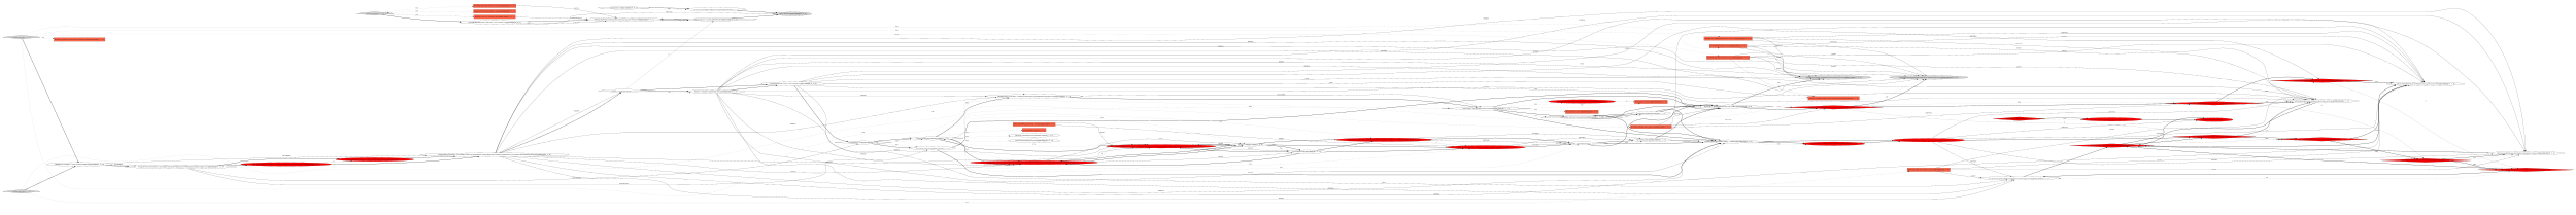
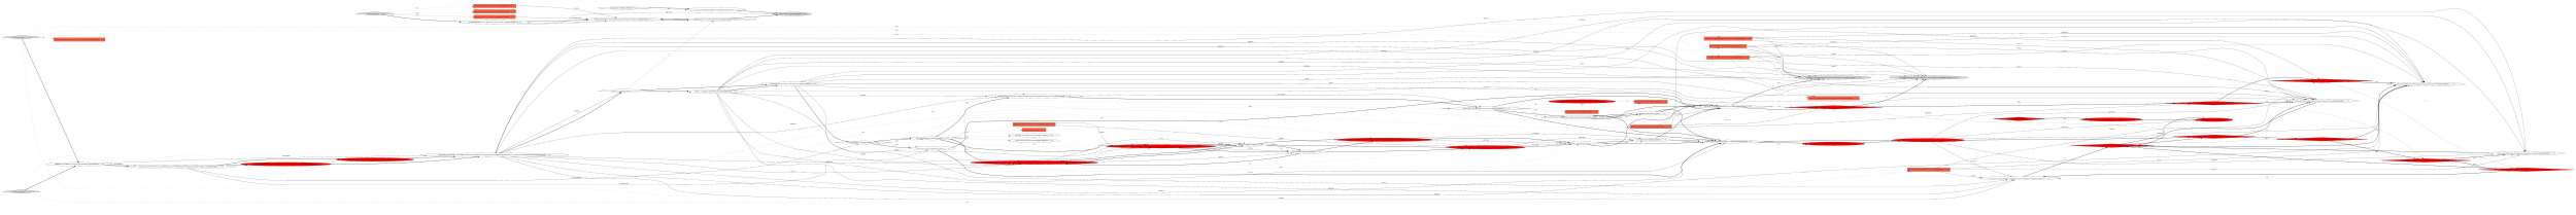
  digraph {
    fontname=Nunito
    rankdir=LR
    node [fillcolor=white fontname=Nunito shape=ellipse style=filled]
    edge [fontname=Nunito style=bold]
    n1 [label="List<DBSObjectReference> references = new ArrayList<>()@@@3@@@['0', '0', '1']"]
    n2 [label="findObjectsByMask(executionContext,session,type,params,references)@@@6@@@['0', '0', '1']"]
    n3 [fillcolor=lightgray label="return references@@@15@@@['0', '0', '1']"]
    n4 [label="references.size() >= params.getMaxResults()@@@7@@@['0', '0', '1']" shape=diamond]
    n5 [label="pgCatalog != null@@@22@@@['1', '1', '0']" shape=diamond]
    n6 [label="nsList.add(pgCatalog)@@@23@@@['1', '1', '0']"]
    n7 [label="executionContext.getDefaultCatalog() != database@@@36@@@['0', '1', '0']" shape=diamond]
    n8 [label="objectType == RelationalObjectType.TYPE_TABLE@@@36@@@['1', '0', '0']" shape=diamond]
    n9 [fillcolor=red label="List<DBSObjectReference> references = new ArrayList<>()@@@39@@@['0', '1', '0']"]
    n10 [fillcolor=red label="executionContext = database.getMetaContext()@@@37@@@['0', '1', '0']"]
    n11 [fillcolor=lightgray label="findTablesByMask(session,database,nsList,params,references)@@@37@@@['1', '0', '0']"]
    n12 [fillcolor=red label="objectType == RelationalObjectType.TYPE_CONSTRAINT@@@39@@@['1', '0', '0']" shape=diamond]
    n13 [label="findTableColumnsByMask(session,database,nsList,params,references)@@@52@@@['0', '1', '0']"]
    n14 [fillcolor=red label="references.size() >= params.getMaxResults()@@@54@@@['0', '1', '0']" shape=diamond]
    n15 [fillcolor=red label="type == RelationalObjectType.TYPE_TABLE@@@42@@@['0', '1', '0']" shape=diamond]
    n16 [fillcolor=red label="return references@@@62@@@['0', '1', '0']"]
    n17 [label="SQLException ex@@@12@@@['0', '0', '1']" shape=diamond]
    n18 [label="throw new DBException(ex,getDataSource())@@@13@@@['0', '0', '1']"]
    n19 [fillcolor=tomato label="@NotNull ObjectsSearchParams params@@@2@@@['1', '0', '0']" shape=box]
    n20 [fillcolor=lightgray label="findConstraintsByMask(session,database,nsList,params,references)@@@40@@@['1', '0', '0']"]
    n21 [label="findTablesByMask(session,database,nsList,params,references)@@@43@@@['1', '1', '0']"]
    n22 [fillcolor=tomato label="@NotNull PostgreExecutionContext executionContext@@@2@@@['0', '1', '0']" shape=box]
    n23 [label="findConstraintsByMask(session,database,nsList,params,references)@@@46@@@['1', '1', '0']"]
    n24 [label="nsList.add(0,ownerSchema)@@@12@@@['1', '1', '0']"]
    n25 [label="DBSObjectFilter schemaFilter = dataSource.getContainer().getObjectFilter(,database,true)@@@27@@@['1', '1', '0']"]
    n26 [label="schemaFilter != null && schemaFilter.isEnabled()@@@28@@@['1', '1', '0']" shape=diamond]
    n27 [fillcolor=tomato label="PostgreSchema schema@@@29@@@['0', '1', '0']" shape=box]
    n28 [fillcolor=red label="database.getSchemas(session.getProgressMonitor())@@@29@@@['1', '0', '0']"]
    n29 [label="schemaFilter.matches(schema.getName())@@@30@@@['1', '1', '0']" shape=diamond]
    n30 [fillcolor=tomato label="PostgreSchema schema@@@29@@@['1', '0', '0']" shape=box]
    n31 [label="PostgreDatabase database = parentObject instanceof PostgreObject? ((PostgreObject)parentObject).getDatabase(): executionContext.getDefaultCatalog()@@@6@@@['1', '1', '0']"]
    n32 [fillcolor=red label="PostgreSchema schema = database.getSchema(session.getProgressMonitor(),PostgreUtils.getRealSchemaName(database,sn))@@@16@@@['1', '0', '0']"]
    n33 [fillcolor=red label="PostgreSchema schema = database.getSchema(monitor,PostgreUtils.getRealSchemaName(database,sn))@@@16@@@['0', '1', '0']"]
    n34 [label="findProceduresByMask(session,database,nsList,params,references)@@@49@@@['0', '1', '0']"]
    n35 [label="database == null@@@7@@@['1', '1', '0']" shape=diamond]
    n36 [label="nsList.add(schema)@@@18@@@['1', '1', '0']"]
    n37 [label="schema != null@@@17@@@['1', '1', '0']" shape=diamond]
    n38 [label="database = dataSource.getDefaultInstance()@@@8@@@['1', '1', '0']"]
    n39 [label="List<PostgreSchema> nsList = new ArrayList<>()@@@10@@@['1', '1', '0']"]
    n40 [label="ownerSchema != null@@@11@@@['1', '1', '0']" shape=diamond]
    n41 [fillcolor=tomato label="String sn@@@15@@@['1', '1', '0']" shape=box]
    n42 [fillcolor=red label="objectType == RelationalObjectType.TYPE_TABLE_COLUMN@@@45@@@['1', '0', '0']" shape=diamond]
    n43 [fillcolor=red label="type == RelationalObjectType.TYPE_TABLE_COLUMN@@@51@@@['0', '1', '0']" shape=diamond]
    n44 [fillcolor=lightgray label="findObjectsByMask['0', '1', '0']" shape=diamond]
    n45 [label="DBSObject parentObject = params.getParentObject()@@@3@@@['1', '1', '0']"]
    n46 [fillcolor=tomato label="@NotNull ObjectsSearchParams params@@@2@@@['0', '1', '0']" shape=box]
    n47 [label="PostgreSchema ownerSchema = parentObject instanceof PostgreSchema? (PostgreSchema)parentObject: null@@@4@@@['1', '1', '0']"]
    n48 [fillcolor=tomato label="@NotNull DBRProgressMonitor monitor@@@2@@@['0', '1', '0']" shape=box]
    n49 [fillcolor=red label="PostgreSchema pgCatalog = database.getCatalogSchema(monitor)@@@21@@@['0', '1', '0']"]
    n50 [label="executionContext.getSearchPath()@@@15@@@['1', '0', '0']"]
    n51 [fillcolor=tomato label="@NotNull List<DBSObjectReference> references@@@2@@@['1', '0', '0']" shape=box]
    n52 [fillcolor=red label="type == RelationalObjectType.TYPE_CONSTRAINT@@@45@@@['0', '1', '0']" shape=diamond]
    n53 [fillcolor=red label="type == RelationalObjectType.TYPE_PROCEDURE@@@48@@@['0', '1', '0']" shape=diamond]
    n54 [fillcolor=red label="PostgreSchema pgCatalog = database.getCatalogSchema(session.getProgressMonitor())@@@21@@@['1', '0', '0']"]
    n55 [fillcolor=red label="PostgreDataSource dataSource = executionContext.getDataSource()@@@5@@@['0', '1', '0']"]
    n56 [fillcolor=red label="final PostgreDataSource dataSource = (PostgreDataSource)session.getDataSource()@@@5@@@['1', '0', '0']"]
    n57 [fillcolor=red label="objectType == RelationalObjectType.TYPE_PROCEDURE@@@42@@@['1', '0', '0']" shape=diamond]
    n58 [fillcolor=tomato label="@NotNull DBSObjectType objectType@@@2@@@['1', '0', '0']" shape=box]
    n59 [label="!params.isGlobalSearch()@@@14@@@['1', '1', '0']" shape=diamond]
    n60 [label="executionContext.getSearchPath()@@@15@@@['0', '1', '0']"]
    n61 [label="nsList.add(schema)@@@31@@@['1', '1', '0']"]
    n62 [fillcolor=red label="throw new DBException(ex,getDataSource())@@@60@@@['0', '1', '0']"]
    n63 [fillcolor=tomato label="@NotNull PostgreExecutionContext executionContext@@@2@@@['1', '0', '0']" shape=box]
    n64 [fillcolor=tomato label="@NotNull DBRProgressMonitor monitor@@@2@@@['0', '0', '1']" shape=box]
    n65 [fillcolor=tomato label="@NotNull JDBCSession session@@@2@@@['1', '0', '0']" shape=box]
    n66 [fillcolor=red label="SQLException ex@@@59@@@['0', '1', '0']" shape=diamond]
    n67 [fillcolor=tomato label="@NotNull CONTEXT executionContext@@@2@@@['0', '0', '1']" shape=box]
    n68 [fillcolor=tomato label="@NotNull ObjectsSearchParams params@@@2@@@['0', '0', '1']" shape=box]
    n69 [fillcolor=lightgray label="findObjectsByMask['0', '0', '1']" shape=diamond]
    n70 [fillcolor=lightgray label="findObjectsByMask['1', '0', '0']" shape=diamond]
    n1 -> n2
    n1 -> n2 [label=references style=solid]
    n1 -> n3 [label=references style=solid]
    n2 -> n4
    n4 -> n2
    n4 -> n3
    n5 -> n6 [label=true style=dotted]
    n5 -> n6
    n5 -> n7
    n5 -> n8
    n6 -> n7
    n6 -> n8
    n7 -> n9
    n7 -> n10
    n7 -> n10 [label=true style=dotted]
    n8 -> n11 [label=true style=dotted]
    n8 -> n11
    n8 -> n12
    n8 -> n12 [label=false style=dotted]
    n9 -> n13 [label=references style=solid]
    n9 -> n15
    n9 -> n16 [label=references style=solid]
    n9 -> n21 [label=references style=solid]
    n9 -> n23 [label=references style=solid]
    n9 -> n34 [label=references style=solid]
    n10 -> n9
    n12 -> n20 [label=true style=dotted]
    n12 -> n20
    n12 -> n52 [label=0 style=dashed]
    n12 -> n57
    n12 -> n57 [label=false style=dotted]
    n13 -> n14
    n14 -> n15
    n14 -> n16
    n15 -> n21
    n15 -> n21 [label=true style=dotted]
    n15 -> n52 [label=false style=dotted]
    n15 -> n52
    n17 -> n18 [label=true style=dotted]
    n17 -> n18
    n18 -> n3
    n19 -> n11 [label=params style=solid]
    n19 -> n20 [label=params style=solid]
    n19 -> n21 [label=params style=solid]
    n19 -> n22 [label=0 style=dashed]
    n19 -> n23 [label=params style=solid]
    n21 -> n14
    n23 -> n14
    n24 -> n7
    n24 -> n8
    n25 -> n26 [label=schemaFilter style=solid]
    n25 -> n26
    n26 -> n7
    n26 -> n8
    n26 -> n27 [label=true style=dotted]
    n26 -> n28 [label=true style=dotted]
    n26 -> n29
    n26 -> n29 [label=true style=dotted]
    n26 -> n30 [label=true style=dotted]
    n28 -> n27 [label=0 style=dashed]
    n29 -> n7
    n29 -> n8
    n29 -> n61 [label=true style=dotted]
    n29 -> n61
    n31 -> n7 [label=database style=solid]
    n31 -> n11 [label=database style=solid]
    n31 -> n13 [label=database style=solid]
    n31 -> n20 [label=database style=solid]
    n31 -> n21 [label=database style=solid]
    n31 -> n23 [label=database style=solid]
    n31 -> n25 [label=database style=solid]
    n31 -> n32 [label=database style=solid]
    n31 -> n33 [label=database style=solid]
    n31 -> n34 [label=database style=solid]
    n31 -> n35 [label=database style=solid]
    n31 -> n35
    n32 -> n33 [label=0 style=dashed]
    n32 -> n36 [label=schema style=solid]
    n32 -> n37 [label=schema style=solid]
    n32 -> n37
    n33 -> n36 [label=schema style=solid]
    n33 -> n37 [label=schema style=solid]
    n33 -> n37
    n34 -> n14
    n35 -> n4 [label=0 style=dashed]
    n35 -> n38
    n35 -> n38 [label=true style=dotted]
    n35 -> n39
    n36 -> n32
    n36 -> n33
    n36 -> n49
    n36 -> n54
    n37 -> n32
    n37 -> n33
    n37 -> n36
    n37 -> n36 [label=true style=dotted]
    n37 -> n49
    n37 -> n54
    n38 -> n7 [label=database style=solid]
    n38 -> n11 [label=database style=solid]
    n38 -> n13 [label=database style=solid]
    n38 -> n20 [label=database style=solid]
    n38 -> n21 [label=database style=solid]
    n38 -> n23 [label=database style=solid]
    n38 -> n25 [label=database style=solid]
    n38 -> n32 [label=database style=solid]
    n38 -> n33 [label=database style=solid]
    n38 -> n34 [label=database style=solid]
    n38 -> n39
    n39 -> n11 [label=nsList style=solid]
    n39 -> n13 [label=nsList style=solid]
    n39 -> n20 [label=nsList style=solid]
    n39 -> n21 [label=nsList style=solid]
    n39 -> n23 [label=nsList style=solid]
    n39 -> n34 [label=nsList style=solid]
    n39 -> n40
    n40 -> n24
    n40 -> n24 [label=true style=dotted]
    n40 -> n59
    n40 -> n59 [label=false style=dotted]
    n42 -> n23
    n42 -> n23 [label=true style=dotted]
    n42 -> n43 [label=0 style=dashed]
    n43 -> n13 [label=true style=dotted]
    n43 -> n13
    n43 -> n14
    n44 -> n22 [label=true style=dotted]
    n44 -> n45
    n44 -> n46 [label=true style=dotted]
    n45 -> n31 [label=parentObject style=solid]
    n45 -> n47 [label=parentObject style=solid]
    n45 -> n47
    n46 -> n13 [label=params style=solid]
    n46 -> n21 [label=params style=solid]
    n46 -> n23 [label=params style=solid]
    n46 -> n34 [label=params style=solid]
    n47 -> n24 [label=ownerSchema style=solid]
    n47 -> n40 [label=ownerSchema style=solid]
    n47 -> n55
    n47 -> n56
    n48 -> n33 [label=monitor style=solid]
    n48 -> n49 [label=monitor style=solid]
    n49 -> n5
    n49 -> n5 [label=pgCatalog style=solid]
    n49 -> n6 [label=pgCatalog style=solid]
    n51 -> n11 [label=references style=solid]
    n51 -> n20 [label=references style=solid]
    n51 -> n21 [label=references style=solid]
    n51 -> n23 [label=references style=solid]
    n52 -> n23
    n52 -> n23 [label=true style=dotted]
    n52 -> n53
    n52 -> n53 [label=false style=dotted]
    n53 -> n34
    n53 -> n34 [label=true style=dotted]
    n53 -> n43 [label=false style=dotted]
    n53 -> n43
    n54 -> n5 [label=pgCatalog style=solid]
    n54 -> n5
    n54 -> n6 [label=pgCatalog style=solid]
    n54 -> n49 [label=0 style=dashed]
    n55 -> n31
    n56 -> n31
    n56 -> n55 [label=0 style=dashed]
    n57 -> n21
    n57 -> n21 [label=true style=dotted]
    n57 -> n42
    n57 -> n42 [label=false style=dotted]
    n57 -> n53 [label=0 style=dashed]
    n58 -> n8 [label=objectType style=solid]
    n58 -> n12 [label=objectType style=solid]
    n58 -> n42 [label=objectType style=solid]
    n58 -> n57 [label=objectType style=solid]
    n59 -> n5 [label=true style=dotted]
    n59 -> n25 [label=false style=dotted]
    n59 -> n25
    n59 -> n26 [label=false style=dotted]
    n59 -> n32 [label=true style=dotted]
    n59 -> n32
    n59 -> n33
    n59 -> n33 [label=true style=dotted]
    n59 -> n37 [label=true style=dotted]
    n59 -> n41 [label=true style=dotted]
    n59 -> n49 [label=true style=dotted]
    n59 -> n50 [label=true style=dotted]
    n59 -> n54 [label=true style=dotted]
-   n60 -> n59 [label=true style=dotted]
+   n59 -> n60 [label=true style=dotted]
    n61 -> n7
    n61 -> n8
    n61 -> n29
    n62 -> n16
    n65 -> n11 [label=session style=solid]
    n65 -> n20 [label=session style=solid]
    n65 -> n21 [label=session style=solid]
    n65 -> n23 [label=session style=solid]
    n66 -> n62 [label=true style=dotted]
    n66 -> n62
    n67 -> n2 [label=executionContext style=solid]
    n68 -> n2 [label=params style=solid]
    n69 -> n1
-   n64 -> n69 [label=true style=dotted]
+   n69 -> n64 [label=true style=dotted]
    n69 -> n67 [label=true style=dashed]
    n69 -> n68 [label=true style=dotted]
    n70 -> n19 [label=session style=dotted]
    n70 -> n45
    n70 -> n51 [label=true style=dotted]
    n70 -> n58 [label=true style=dotted]
    n70 -> n63 [label=true style=dotted]
    n70 -> n65 [label=true style=dotted]
  }
